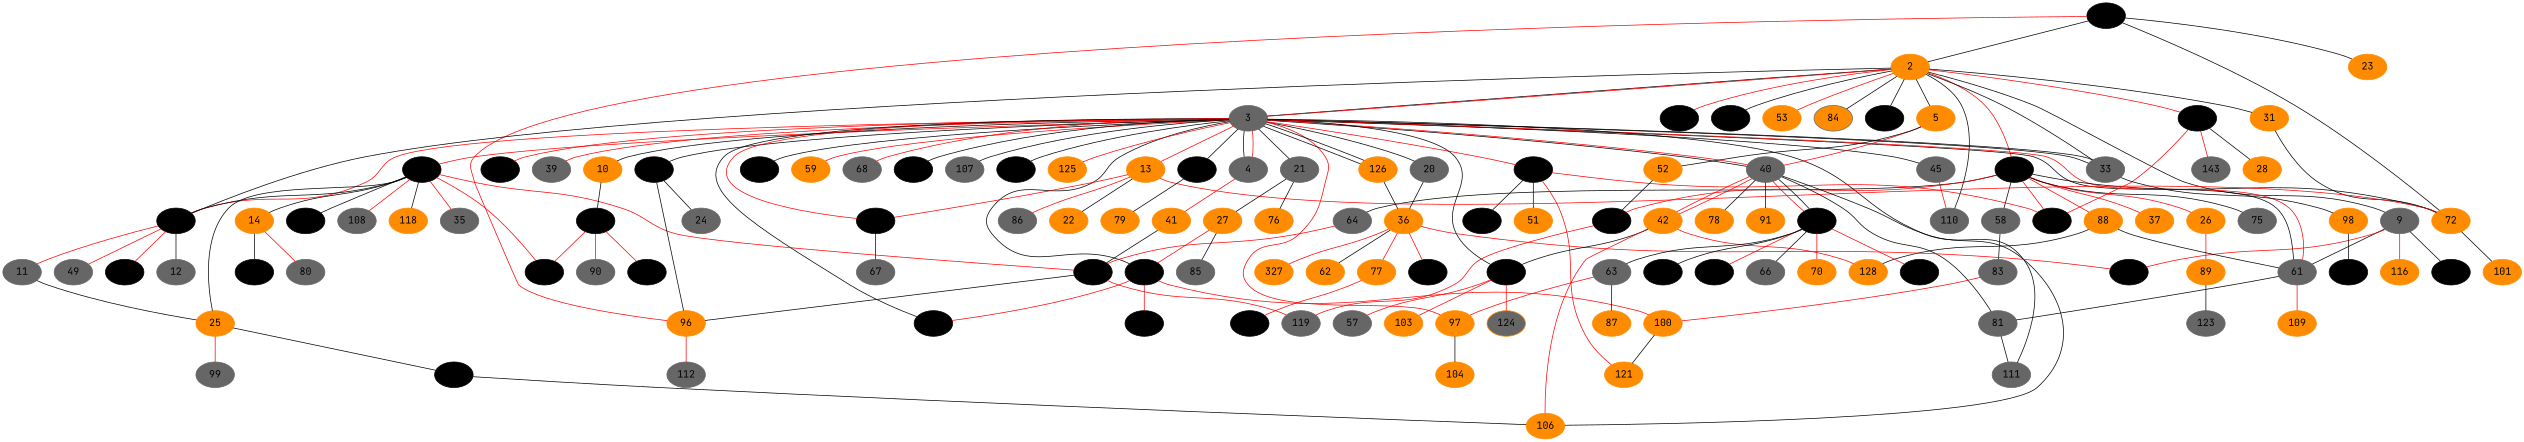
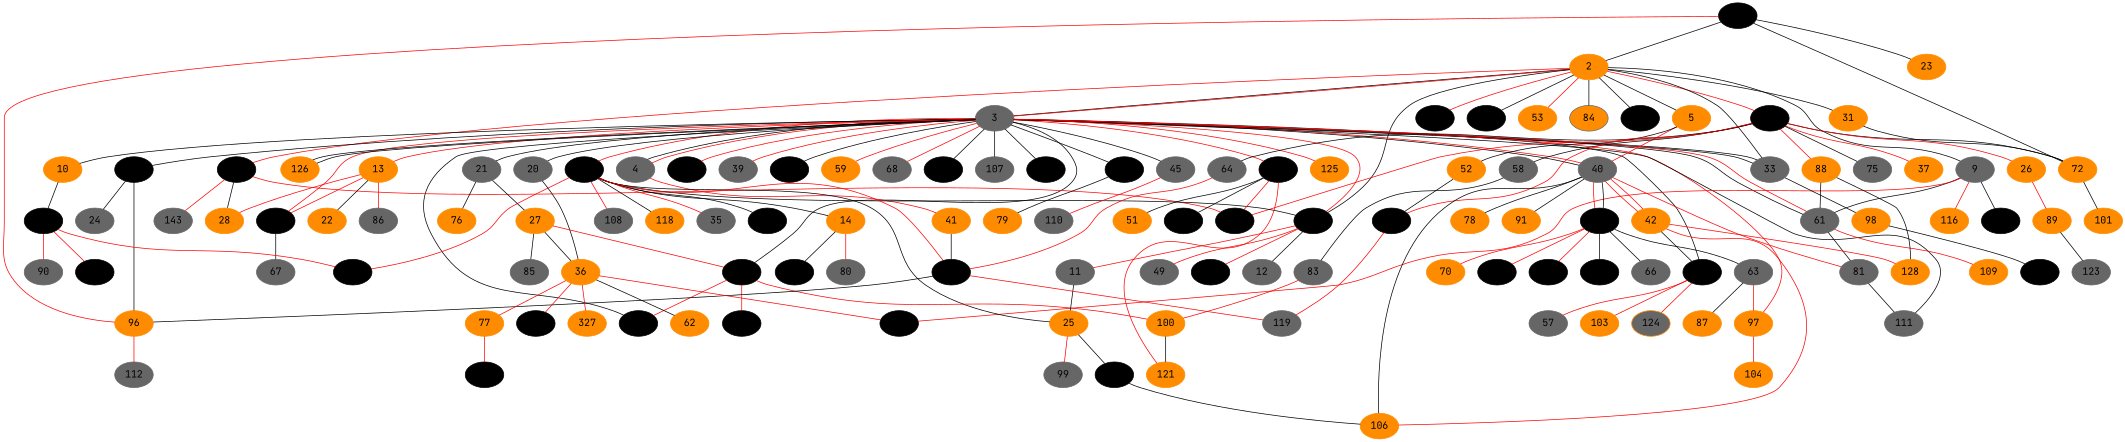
  graph {
    fontname="JetBrains Mono"
    node [color=darkorange fontname="JetBrains Mono" style=filled]
    edge [color=black fontname="JetBrains Mono"]
    1 [color=black]
    2
    23
    72
    96
    3 [color=gray40]
    5
    7 [color=black]
    9 [color=gray40]
    17 [color=black]
    19 [color=black]
    31
    32 [color=black]
    33 [color=gray40]
    47 [color=black]
    53
    84 [color=gray40 fillcolor=darkorange]
    95 [color=black]
    110 [color=gray40]
    101
    112 [color=gray40]
    4 [color=gray40]
    6 [color=black]
    8 [color=black]
    10
    13
    15 [color=black]
    16 [color=black]
    18 [color=black]
    20 [color=gray40]
    21 [color=gray40]
    30 [color=black]
    34 [color=black]
    39 [color=gray40]
    40 [color=gray40]
    45 [color=gray40]
    46 [color=black]
    48 [color=black]
    56 [color=black]
    59
    61 [color=gray40]
    68 [color=gray40]
    93 [color=black]
    97
    107 [color=gray40]
    111 [color=gray40]
    120 [color=black]
    125
    126
    52
    11 [color=gray40]
    12 [color=gray40]
    49 [color=gray40]
    105 [color=black]
    50 [color=black]
    65 [color=black]
    116
    69 [color=black]
    26
    37
    58 [color=gray40]
    64 [color=gray40]
    75 [color=gray40]
    88
    94 [color=black]
    28
    n67 [color=gray40 label=143]
    98
    41
    14
    25
    35 [color=gray40]
    38 [color=black]
    82 [color=black]
    92 [color=black]
    108 [color=gray40]
    118
    51
    55 [color=black]
    121
    29 [color=black]
    22
    86 [color=gray40]
    24 [color=gray40]
    79
    36
    27
    76
    67 [color=gray40]
    43 [color=black]
    100
    81 [color=gray40]
    42
    60 [color=black]
    78
    91
    106
    57 [color=gray40]
    103
    124 [fillcolor=gray40]
    109
    104
    54 [color=black]
    80 [color=gray40]
    44 [color=black]
    99 [color=gray40]
    119 [color=gray40]
    73 [color=black]
    90 [color=gray40]
    89
    83 [color=gray40]
    128
    62
    74 [color=black]
    77
    n116 [label=327]
    85 [color=gray40]
    123 [color=gray40]
    115 [color=black]
    114 [color=black]
    63 [color=gray40]
    66 [color=gray40]
    70
    71 [color=black]
    102 [color=black]
    117 [color=black]
    87
    1 -- 2
    1 -- 23
    1 -- 72
    1 -- 96 [color=red]
    2 -- 3
    2 -- 3 [color=red]
    2 -- 5
    2 -- 7
    2 -- 9
    2 -- 17 [color=red]
    2 -- 19 [color=red]
    2 -- 31
    2 -- 32 [color=red]
    2 -- 33
    2 -- 47
    2 -- 53 [color=red]
    2 -- 84
    2 -- 95
-   2 -- 110
    72 -- 101
    96 -- 112 [color=red]
    3 -- 7 [color=red]
    3 -- 33
    3 -- 33
    3 -- 4
    3 -- 4 [color=red]
    3 -- 6 [color=red]
    3 -- 8 [color=red]
    3 -- 10
    3 -- 13 [color=red]
    3 -- 15
    3 -- 16
    3 -- 18 [color=red]
    3 -- 20
    3 -- 21
    3 -- 30 [color=red]
    3 -- 34
    3 -- 39 [color=red]
    3 -- 40
    3 -- 40 [color=red]
    3 -- 45
    3 -- 46
    3 -- 48
    3 -- 56
    3 -- 59 [color=red]
    3 -- 61
    3 -- 61 [color=red]
    3 -- 68 [color=red]
    3 -- 93
    3 -- 97 [color=red]
    3 -- 107
    3 -- 111
    3 -- 120
    3 -- 125 [color=red]
    3 -- 126
    3 -- 126
    5 -- 40 [color=red]
    5 -- 52
    7 -- 11 [color=red]
    7 -- 12
    7 -- 49 [color=red]
    7 -- 105 [color=red]
    9 -- 61
    9 -- 50 [color=red]
    9 -- 65
    9 -- 116 [color=red]
    17 -- 72
    17 -- 69 [color=red]
    17 -- 26 [color=red]
    17 -- 37 [color=red]
    17 -- 58
    17 -- 64
    17 -- 75
    17 -- 88 [color=red]
    17 -- 94 [color=red]
    19 -- 69 [color=red]
    19 -- 28
    19 -- n67 [color=red]
    31 -- 72
    33 -- 98
    4 -- 41 [color=red]
    6 -- 7
    6 -- 14
    6 -- 25
    6 -- 35 [color=red]
    6 -- 38 [color=red]
    6 -- 82
    6 -- 92 [color=red]
    6 -- 108 [color=red]
    6 -- 118
    8 -- 69 [color=red]
    8 -- 51
    8 -- 55
    8 -- 121 [color=red]
    10 -- 29
-   13 -- 72 [color=red]
+   13 -- 28 [color=red]
    13 -- 30 [color=red]
    13 -- 22
    13 -- 86 [color=red]
    15 -- 96
    15 -- 24
    16 -- 79
    20 -- 36
    21 -- 27
    21 -- 76
    30 -- 67
    34 -- 46 [color=red]
    34 -- 43 [color=red]
    34 -- 100 [color=red]
-   40 -- 81
+   40 -- 81 [color=red]
    40 -- 42 [color=red]
    40 -- 42 [color=red]
    40 -- 60 [color=red]
    40 -- 60
    40 -- 78
    40 -- 91
    40 -- 106
    45 -- 110 [color=red]
    56 -- 57 [color=red]
    56 -- 103 [color=red]
    56 -- 124 [color=red]
    61 -- 81
    61 -- 109 [color=red]
-   97 -- 104
+   97 -- 104 [color=red]
    52 -- 94
    11 -- 25
    26 -- 89 [color=red]
    58 -- 83
    64 -- 92 [color=red]
    88 -- 61
    88 -- 128
    94 -- 119 [color=red]
    98 -- 115
    41 -- 92
    14 -- 54
    14 -- 80 [color=red]
    25 -- 44
    25 -- 99 [color=red]
    92 -- 96
    92 -- 119 [color=red]
    29 -- 38 [color=red]
    29 -- 73 [color=red]
    29 -- 90 [color=red]
    36 -- 50 [color=red]
    36 -- 62
    36 -- 74 [color=red]
    36 -- 77 [color=red]
    36 -- n116 [color=red]
    27 -- 34 [color=red]
-   126 -- 36
+   27 -- 36
    27 -- 85
    100 -- 121
    81 -- 111
    42 -- 56
    42 -- 106 [color=red]
    42 -- 128 [color=red]
    60 -- 63
    60 -- 66
    60 -- 70 [color=red]
    60 -- 71 [color=red]
    60 -- 102 [color=red]
    60 -- 117
    44 -- 106
    89 -- 123
    83 -- 100 [color=red]
    77 -- 114 [color=red]
    63 -- 97 [color=red]
    63 -- 87
  }
